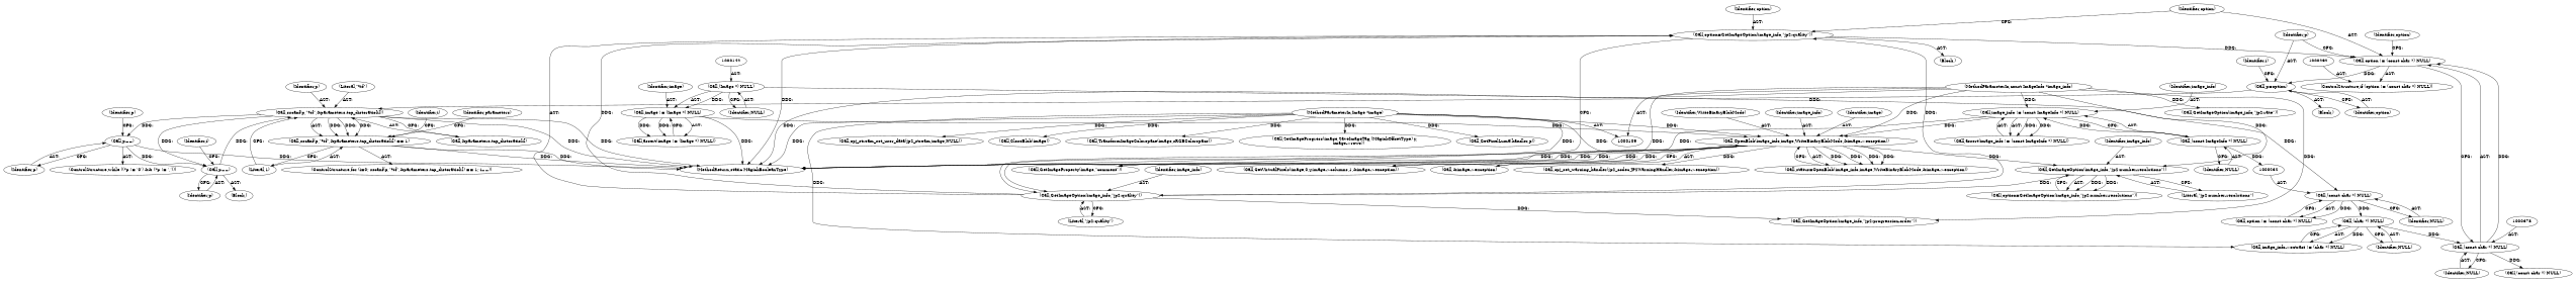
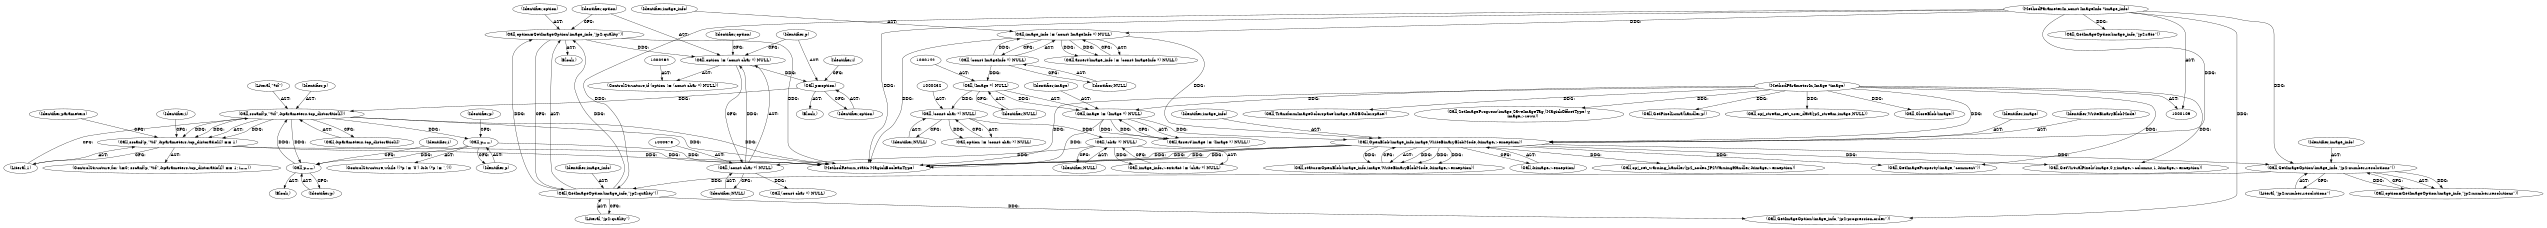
  digraph {
    n1 [label="(Call,sscanf(p,\"%f\",&parameters.tcp_distoratio[i]))"]
    n2 [label="(Call,p++)"]
    n3 [label="(Call,p++)"]
    n4 [label="(Call,sscanf(p,\"%f\",&parameters.tcp_distoratio[i]) == 1)"]
    n5 [label="(MethodReturn,static MagickBooleanType)"]
    n6 [label="(Call,&parameters.tcp_distoratio[i])"]
    n7 [label="(Block,)"]
    n8 [label="(Identifier,p)"]
    n9 [label="(ControlStructure,while ((*p != '\0') && (*p != ',')))"]
    n10 [label="(Identifier,p)"]
    n11 [label="(Literal,1)"]
    n12 [label="(ControlStructure,for (i=0; sscanf(p,\"%f\",&parameters.tcp_distoratio[i]) == 1; i++))"]
    n13 [label="(Call,p=option)"]
    n14 [label="(Block,)"]
    n15 [label="(Identifier,option)"]
    n16 [label="(Call,option != (const char *) NULL)"]
    n17 [label="(Call,(const char *) NULL)"]
    n18 [label="(ControlStructure,if (option != (const char *) NULL))"]
    n19 [label="(Identifier,NULL)"]
    n20 [label="(Call,(const char *) NULL)"]
    n21 [label="(Call,option=GetImageOption(image_info,\"jp2:quality\"))"]
    n22 [label="(Call,GetImageOption(image_info,\"jp2:quality\"))"]
    n23 [label="(Block,)"]
    n24 [label="(Literal,\"jp2:quality\")"]
    n25 [label="(Call,GetImageOption(image_info,\"jp2:progression-order\"))"]
    n26 [label="(Call,GetImageOption(image_info,\"jp2:number-resolutions\"))"]
    n27 [label="(Call,option=GetImageOption(image_info,\"jp2:number-resolutions\"))"]
    n28 [label="(Literal,\"jp2:number-resolutions\")"]
    n29 [label="(Call,OpenBlob(image_info,image,WriteBinaryBlobMode,&image->exception))"]
    n30 [label="(Call,&image->exception)"]
    n31 [label="(Call,GetImageProperty(image,\"comment\"))"]
    n32 [label="(Call,opj_set_warning_handler(jp2_codec,JP2WarningHandler,&image->exception))"]
    n33 [label="(Call,status=OpenBlob(image_info,image,WriteBinaryBlobMode,&image->exception))"]
    n34 [label="(Call,GetVirtualPixels(image,0,y,image->columns,1,&image->exception))"]
    n35 [label="(Call,image_info != (const ImageInfo *) NULL)"]
    n36 [label="(Call,(const ImageInfo *) NULL)"]
    n37 [label="(Call,assert(image_info != (const ImageInfo *) NULL))"]
    n38 [label="(Call,(Image *) NULL)"]
    n39 [label="(Identifier,NULL)"]
    n40 [label="(MethodParameterIn,const ImageInfo *image_info)"]
    n41 [label="(Call,GetImageOption(image_info,\"jp2:rate\"))"]
    1000109
    n43 [label="(Call,image != (Image *) NULL)"]
    n44 [label="(Call,(const char *) NULL)"]
    n45 [label="(Identifier,NULL)"]
    n46 [label="(Call,assert(image != (Image *) NULL))"]
    n47 [label="(MethodParameterIn,Image *image)"]
    n48 [label="(Call,opj_stream_set_user_data(jp2_stream,image,NULL))"]
    n49 [label="(Call,CloseBlob(image))"]
    n50 [label="(Call,TransformImageColorspace(image,sRGBColorspace))"]
    n51 [label="(Call,SetImageProgress(image,SaveImageTag,(MagickOffsetType) y,\n      image->rows))"]
    n52 [label="(Call,GetPixelLuma(handler,p))"]
    n53 [label="(Call,(char *) NULL)"]
    n54 [label="(Identifier,NULL)"]
    n55 [label="(Call,option != (const char *) NULL)"]
    n56 [label="(Call,image_info->extract != (char *) NULL)"]
    n57 [label="(Identifier,NULL)"]
    n58 [label="(Identifier,p)"]
    n59 [label="(Identifier,option)"]
    n60 [label="(Identifier,p)"]
    n61 [label="(Literal,\"%f\")"]
    n62 [label="(Identifier,i)"]
    n63 [label="(Identifier,p)"]
    n64 [label="(Identifier,image)"]
    n65 [label="(Identifier,image_info)"]
    n66 [label="(Identifier,image)"]
    n67 [label="(Identifier,option)"]
    n68 [label="(Identifier,image_info)"]
    n69 [label="(Identifier,i)"]
    n70 [label="(Identifier,WriteBinaryBlobMode)"]
    n71 [label="(Identifier,i)"]
    n72 [label="(Identifier,image_info)"]
    n73 [label="(Identifier,parameters)"]
    n74 [label="(Identifier,option)"]
    n75 [label="(Identifier,image_info)"]
    1000142
    1000378
    1000292
    1000232
    n1 -> n2 [label="DDG: "]
    n1 -> n3 [label="DDG: "]
    n1 -> n4 [label="AST: "]
    n1 -> n4 [label="DDG: "]
    n1 -> n4 [label="DDG: "]
    n1 -> n4 [label="DDG: "]
    n1 -> n5 [label="DDG: "]
    n1 -> n5 [label="DDG: "]
    n1 -> n6 [label="CFG: "]
    n2 -> n1 [label="DDG: "]
    n2 -> n7 [label="AST: "]
    n2 -> n8 [label="CFG: "]
    n3 -> n2 [label="DDG: "]
    n3 -> n5 [label="DDG: "]
    n3 -> n9 [label="AST: "]
    n3 -> n10 [label="CFG: "]
    n4 -> n5 [label="DDG: "]
    n4 -> n5 [label="DDG: "]
    n4 -> n11 [label="CFG: "]
    n4 -> n12 [label="AST: "]
    n6 -> n1 [label="AST: "]
    n8 -> n2 [label="AST: "]
    n10 -> n3 [label="AST: "]
    n11 -> n1 [label="CFG: "]
    n11 -> n4 [label="AST: "]
    n13 -> n1 [label="DDG: "]
    n13 -> n14 [label="AST: "]
    n13 -> n15 [label="CFG: "]
    n15 -> n13 [label="AST: "]
    n16 -> n13 [label="DDG: "]
    n16 -> n17 [label="CFG: "]
    n16 -> n18 [label="AST: "]
    n17 -> n16 [label="AST: "]
    n17 -> n16 [label="DDG: "]
    n17 -> n19 [label="CFG: "]
    n17 -> n20 [label="DDG: "]
    n19 -> n17 [label="AST: "]
    n21 -> n5 [label="DDG: "]
    n21 -> n16 [label="DDG: "]
    n21 -> n22 [label="CFG: "]
    n21 -> n23 [label="AST: "]
    n22 -> n21 [label="AST: "]
    n22 -> n21 [label="DDG: "]
    n22 -> n21 [label="DDG: "]
    n22 -> n24 [label="CFG: "]
    n22 -> n25 [label="DDG: "]
    n24 -> n22 [label="AST: "]
    n26 -> n22 [label="DDG: "]
    n26 -> n27 [label="AST: "]
    n26 -> n27 [label="DDG: "]
    n26 -> n27 [label="DDG: "]
    n26 -> n28 [label="CFG: "]
    n27 -> n26 [label="CFG: "]
    n28 -> n26 [label="AST: "]
    n29 -> n5 [label="DDG: "]
    n29 -> n5 [label="DDG: "]
    n29 -> n5 [label="DDG: "]
    n29 -> n5 [label="DDG: "]
    n29 -> n26 [label="DDG: "]
    n29 -> n30 [label="CFG: "]
    n29 -> n31 [label="DDG: "]
    n29 -> n32 [label="DDG: "]
    n29 -> n33 [label="AST: "]
    n29 -> n33 [label="DDG: "]
    n29 -> n33 [label="DDG: "]
    n29 -> n33 [label="DDG: "]
    n29 -> n33 [label="DDG: "]
    n29 -> n34 [label="DDG: "]
    n30 -> n29 [label="AST: "]
    n33 -> n29 [label="CFG: "]
    n35 -> n5 [label="DDG: "]
    n35 -> n29 [label="DDG: "]
    n35 -> n36 [label="CFG: "]
    n35 -> n37 [label="AST: "]
    n35 -> n37 [label="DDG: "]
    n35 -> n37 [label="DDG: "]
    n36 -> n35 [label="AST: "]
    n36 -> n35 [label="DDG: "]
-   n36 -> 1000232 [label="DDG: "]
+   n36 -> n38 [label="DDG: "]
    n36 -> n39 [label="CFG: "]
-   n37 -> n35 [label="AST: "]
+   n37 -> n35 [label="CFG: "]
    n38 -> n43 [label="AST: "]
    n38 -> n43 [label="DDG: "]
    n38 -> n44 [label="DDG: "]
    n38 -> n45 [label="CFG: "]
    n39 -> n36 [label="AST: "]
    n40 -> n5 [label="DDG: "]
    n40 -> n22 [label="DDG: "]
    n40 -> n25 [label="DDG: "]
    n40 -> n26 [label="DDG: "]
    n40 -> n29 [label="DDG: "]
    n40 -> n35 [label="DDG: "]
    n40 -> n41 [label="DDG: "]
    n40 -> 1000109 [label="AST: "]
    n43 -> n5 [label="DDG: "]
    n43 -> n29 [label="DDG: "]
    n43 -> n46 [label="AST: "]
    n43 -> n46 [label="DDG: "]
    n43 -> n46 [label="DDG: "]
    n44 -> n53 [label="DDG: "]
    n44 -> n54 [label="CFG: "]
    n44 -> n55 [label="AST: "]
    n44 -> n55 [label="DDG: "]
    n45 -> n38 [label="AST: "]
    n46 -> n43 [label="CFG: "]
    n47 -> n5 [label="DDG: "]
    n47 -> n29 [label="DDG: "]
    n47 -> n31 [label="DDG: "]
    n47 -> n34 [label="DDG: "]
    n47 -> 1000109 [label="AST: "]
-   n47 -> n56 [label="DDG: "]
+   n47 -> n43 [label="DDG: "]
    n47 -> n48 [label="DDG: "]
    n47 -> n49 [label="DDG: "]
    n47 -> n50 [label="DDG: "]
    n47 -> n51 [label="DDG: "]
    n47 -> n52 [label="DDG: "]
    n53 -> n17 [label="DDG: "]
    n53 -> n56 [label="AST: "]
    n53 -> n56 [label="DDG: "]
    n53 -> n57 [label="CFG: "]
    n54 -> n44 [label="AST: "]
    n55 -> n44 [label="CFG: "]
    n56 -> n53 [label="CFG: "]
    n57 -> n53 [label="AST: "]
    n58 -> n1 [label="AST: "]
    n59 -> n21 [label="AST: "]
    n60 -> n3 [label="CFG: "]
    n61 -> n1 [label="AST: "]
    n62 -> n2 [label="CFG: "]
    n63 -> n13 [label="AST: "]
    n63 -> n16 [label="CFG: "]
    n64 -> n29 [label="AST: "]
    n65 -> n22 [label="AST: "]
    n66 -> n43 [label="AST: "]
    n67 -> n16 [label="AST: "]
    n67 -> n21 [label="CFG: "]
    n68 -> n26 [label="AST: "]
    n69 -> n4 [label="CFG: "]
    n70 -> n29 [label="AST: "]
    n71 -> n13 [label="CFG: "]
    n72 -> n29 [label="AST: "]
    n73 -> n4 [label="CFG: "]
    n74 -> n16 [label="CFG: "]
    n75 -> n35 [label="AST: "]
    1000142 -> n38 [label="AST: "]
    1000378 -> n17 [label="AST: "]
    1000292 -> n18 [label="AST: "]
    1000232 -> n44 [label="AST: "]
  }
